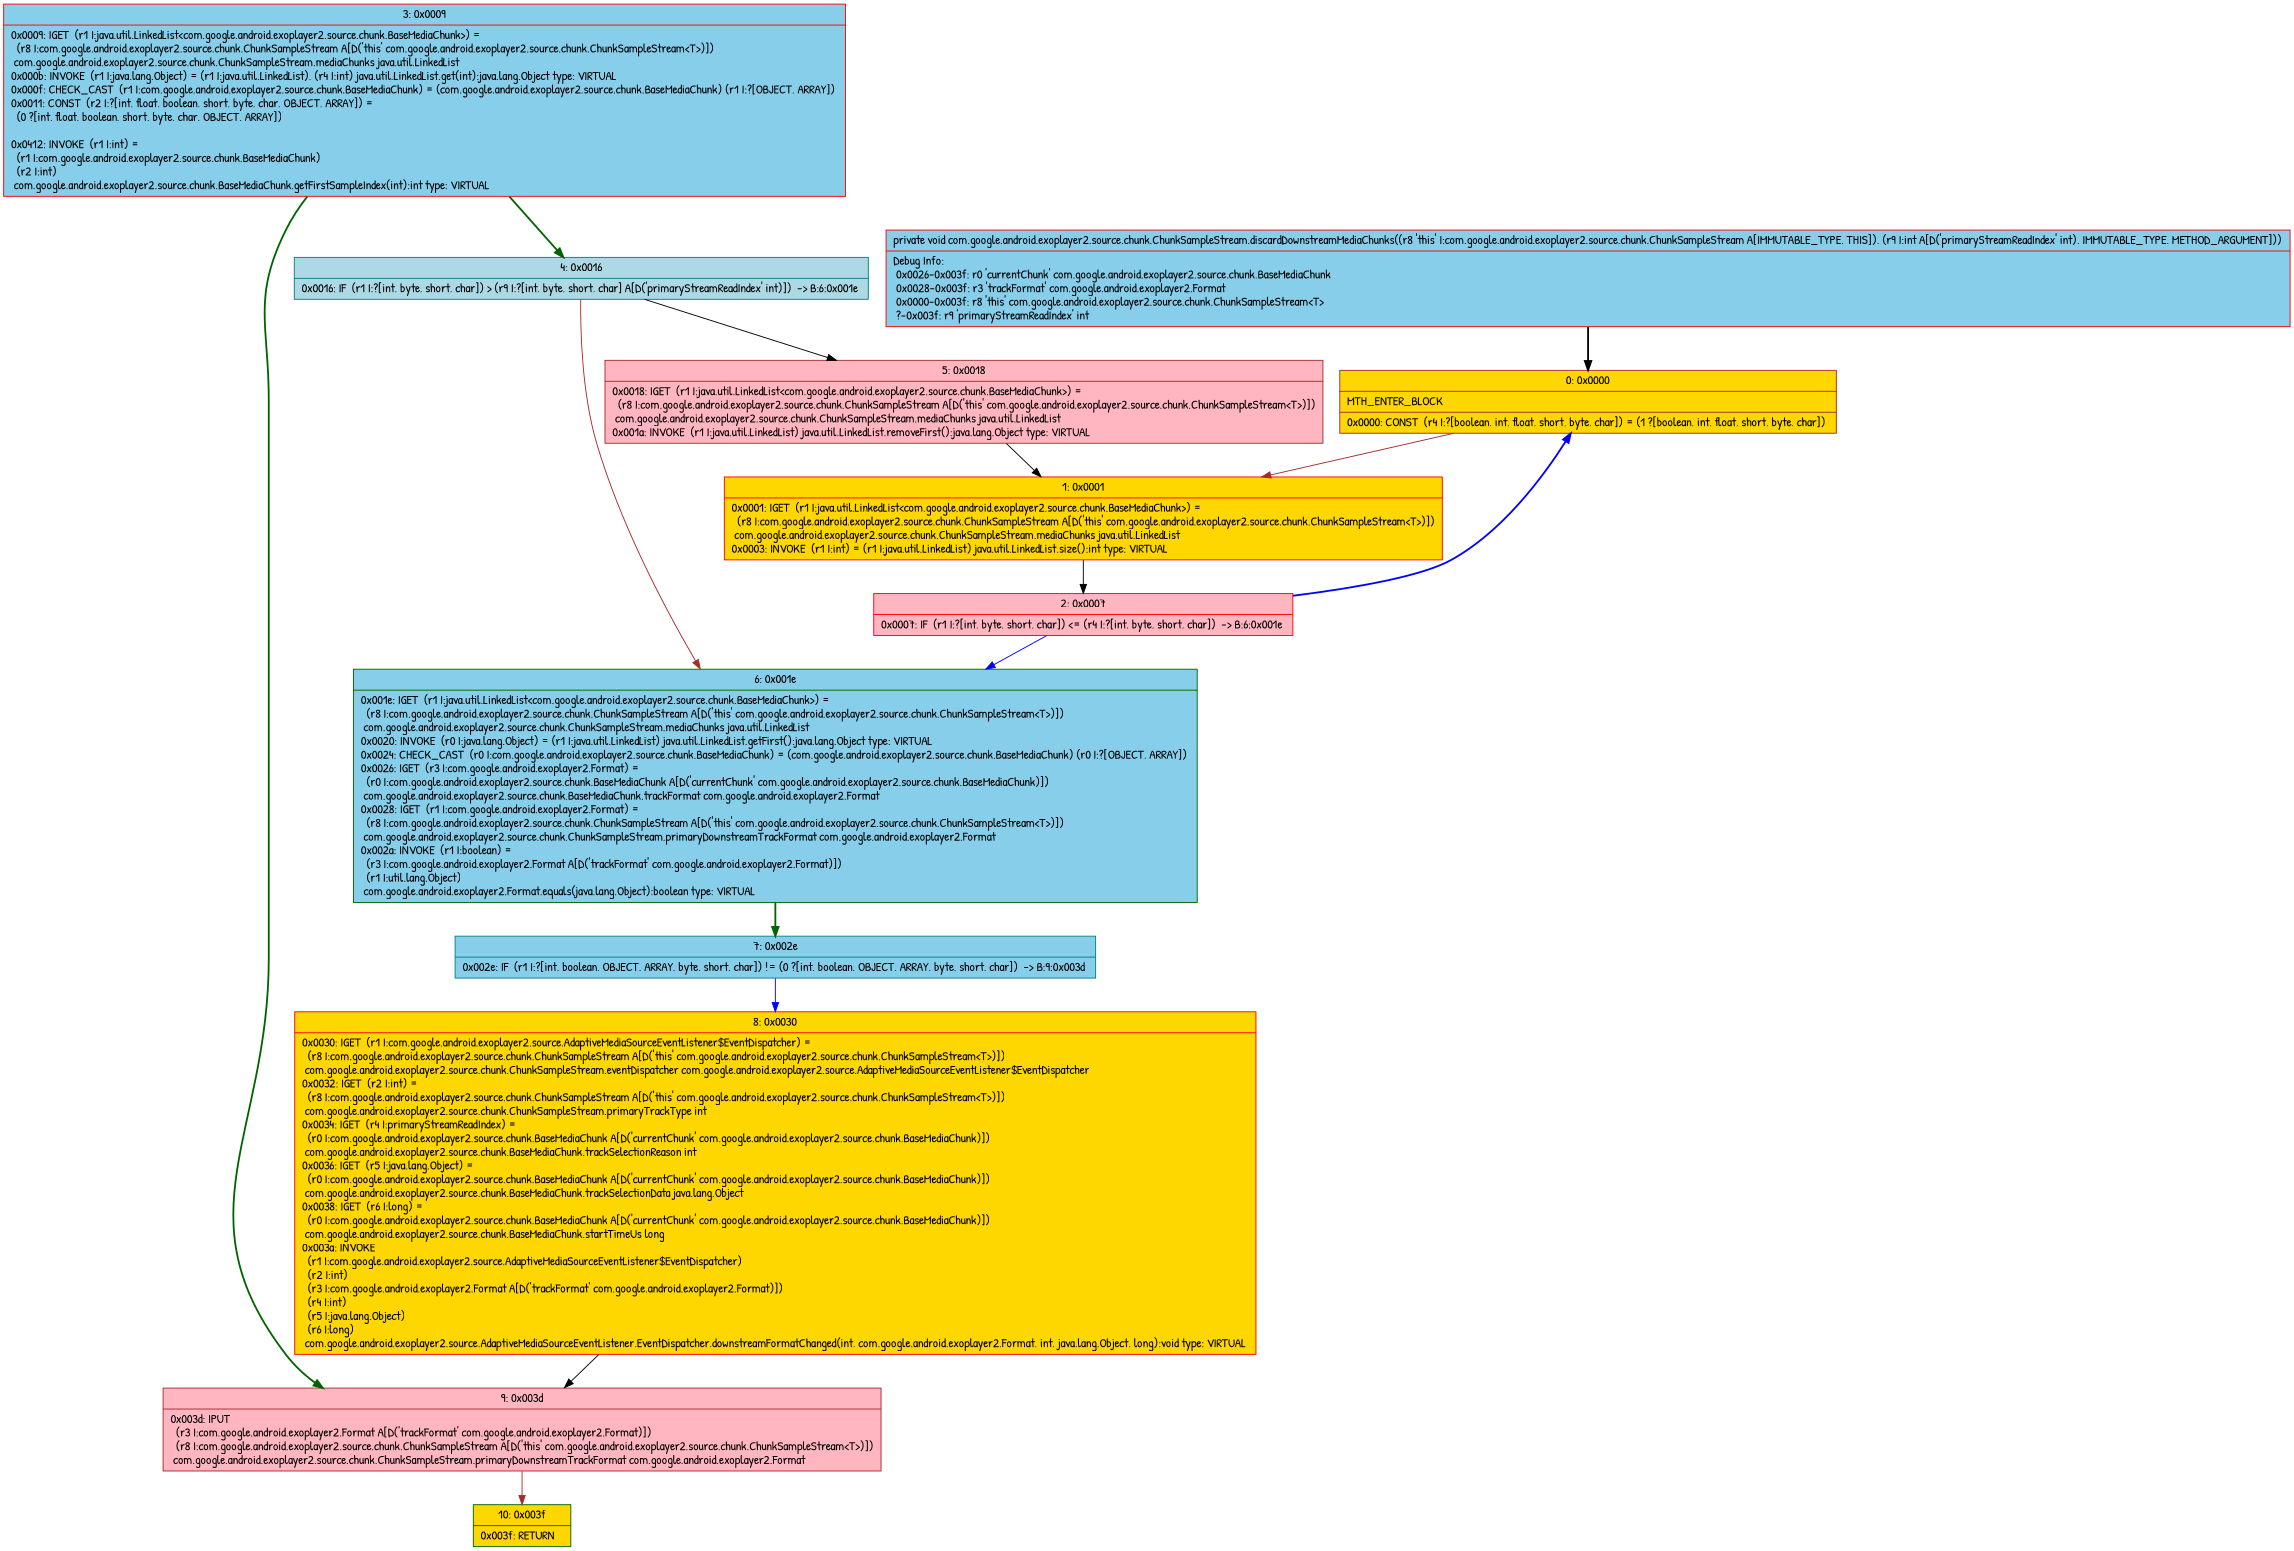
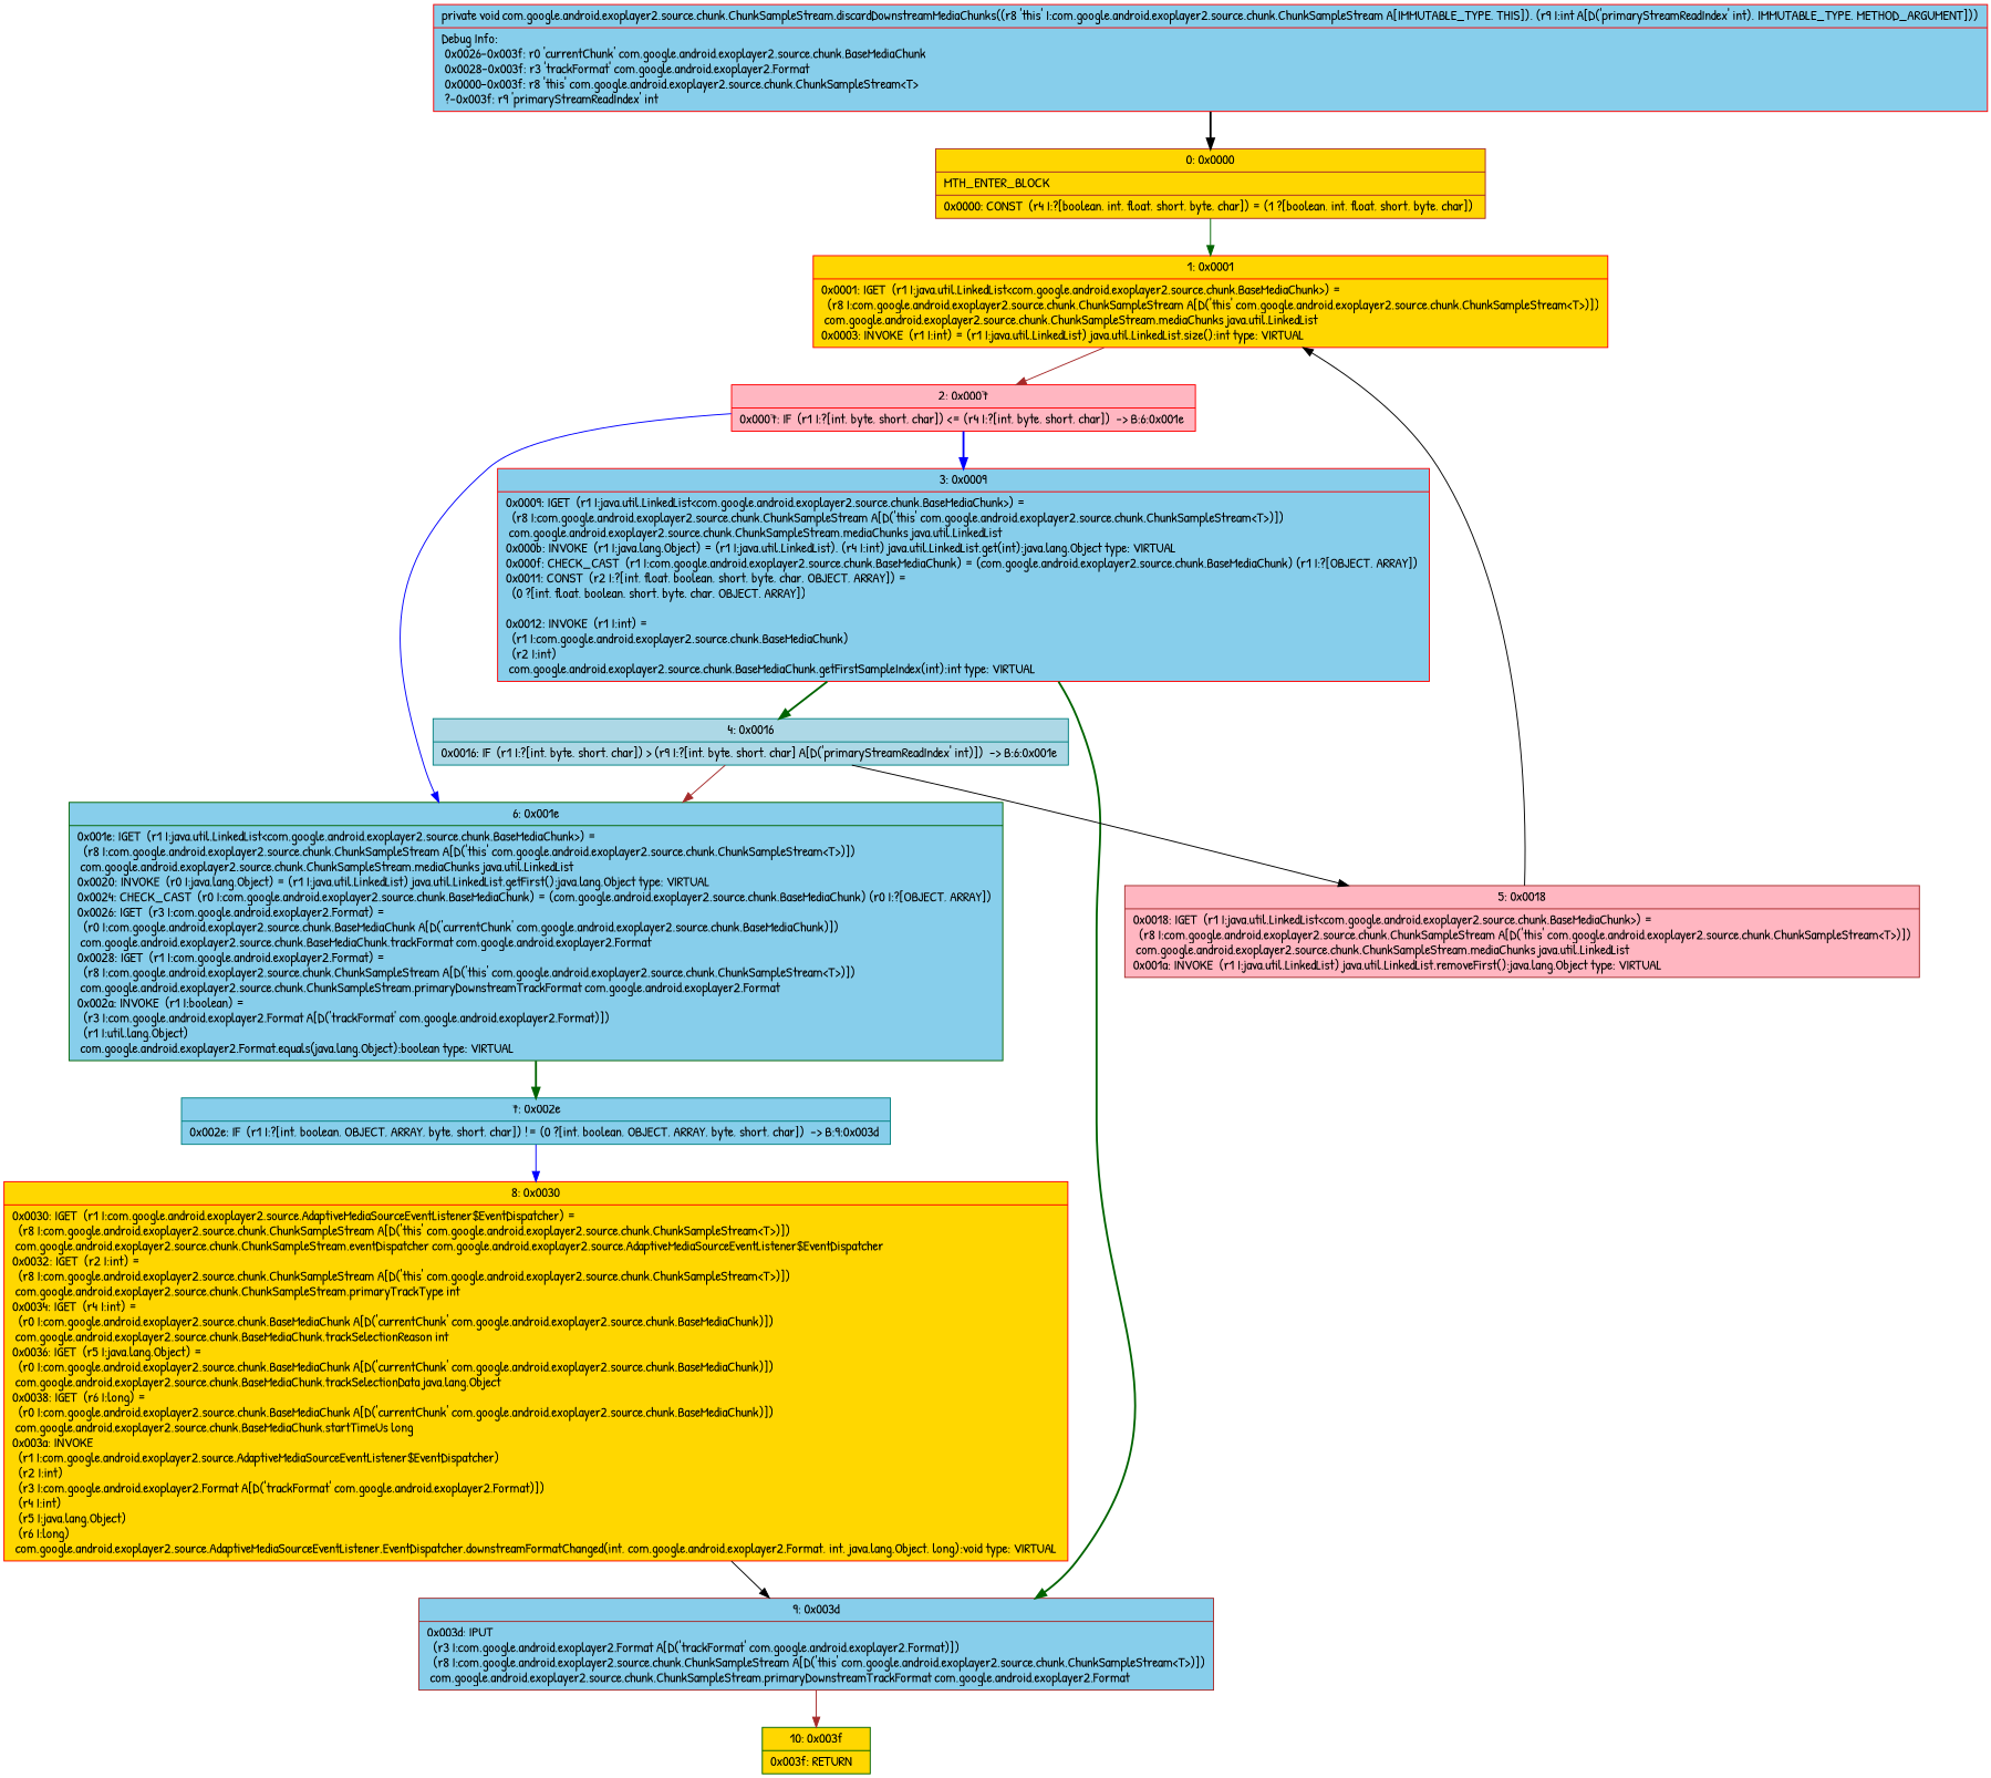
  digraph {
    fontname="Patrick Hand"
    node [color=red fillcolor=gold fontname="Patrick Hand" shape=record style=filled]
    edge [color=brown fontname="Patrick Hand" style=solid]
    n1 [color=brown label="{0\:\ 0x0000|MTH_ENTER_BLOCK\l|0x0000: CONST  (r4 I:?[boolean, int, float, short, byte, char]) = (1 ?[boolean, int, float, short, byte, char]) \l}"]
    n2 [label="{1\:\ 0x0001|0x0001: IGET  (r1 I:java.util.LinkedList\<com.google.android.exoplayer2.source.chunk.BaseMediaChunk\>) = \l  (r8 I:com.google.android.exoplayer2.source.chunk.ChunkSampleStream A[D('this' com.google.android.exoplayer2.source.chunk.ChunkSampleStream\<T\>)])\l com.google.android.exoplayer2.source.chunk.ChunkSampleStream.mediaChunks java.util.LinkedList \l0x0003: INVOKE  (r1 I:int) = (r1 I:java.util.LinkedList) java.util.LinkedList.size():int type: VIRTUAL \l}"]
    n3 [fillcolor=lightpink label="{2\:\ 0x0007|0x0007: IF  (r1 I:?[int, byte, short, char]) \<= (r4 I:?[int, byte, short, char])  \-\> B:6:0x001e \l}"]
-   n4 [fillcolor=skyblue label="{3\:\ 0x0009|0x0009: IGET  (r1 I:java.util.LinkedList\<com.google.android.exoplayer2.source.chunk.BaseMediaChunk\>) = \l  (r8 I:com.google.android.exoplayer2.source.chunk.ChunkSampleStream A[D('this' com.google.android.exoplayer2.source.chunk.ChunkSampleStream\<T\>)])\l com.google.android.exoplayer2.source.chunk.ChunkSampleStream.mediaChunks java.util.LinkedList \l0x000b: INVOKE  (r1 I:java.lang.Object) = (r1 I:java.util.LinkedList), (r4 I:int) java.util.LinkedList.get(int):java.lang.Object type: VIRTUAL \l0x000f: CHECK_CAST  (r1 I:com.google.android.exoplayer2.source.chunk.BaseMediaChunk) = (com.google.android.exoplayer2.source.chunk.BaseMediaChunk) (r1 I:?[OBJECT, ARRAY]) \l0x0011: CONST  (r2 I:?[int, float, boolean, short, byte, char, OBJECT, ARRAY]) = \l  (0 ?[int, float, boolean, short, byte, char, OBJECT, ARRAY])\l \l0x0412: INVOKE  (r1 I:int) = \l  (r1 I:com.google.android.exoplayer2.source.chunk.BaseMediaChunk)\l  (r2 I:int)\l com.google.android.exoplayer2.source.chunk.BaseMediaChunk.getFirstSampleIndex(int):int type: VIRTUAL \l}"]
+   n4 [fillcolor=skyblue label="{3\:\ 0x0009|0x0009: IGET  (r1 I:java.util.LinkedList\<com.google.android.exoplayer2.source.chunk.BaseMediaChunk\>) = \l  (r8 I:com.google.android.exoplayer2.source.chunk.ChunkSampleStream A[D('this' com.google.android.exoplayer2.source.chunk.ChunkSampleStream\<T\>)])\l com.google.android.exoplayer2.source.chunk.ChunkSampleStream.mediaChunks java.util.LinkedList \l0x000b: INVOKE  (r1 I:java.lang.Object) = (r1 I:java.util.LinkedList), (r4 I:int) java.util.LinkedList.get(int):java.lang.Object type: VIRTUAL \l0x000f: CHECK_CAST  (r1 I:com.google.android.exoplayer2.source.chunk.BaseMediaChunk) = (com.google.android.exoplayer2.source.chunk.BaseMediaChunk) (r1 I:?[OBJECT, ARRAY]) \l0x0011: CONST  (r2 I:?[int, float, boolean, short, byte, char, OBJECT, ARRAY]) = \l  (0 ?[int, float, boolean, short, byte, char, OBJECT, ARRAY])\l \l0x0012: INVOKE  (r1 I:int) = \l  (r1 I:com.google.android.exoplayer2.source.chunk.BaseMediaChunk)\l  (r2 I:int)\l com.google.android.exoplayer2.source.chunk.BaseMediaChunk.getFirstSampleIndex(int):int type: VIRTUAL \l}"]
    n5 [color=darkgreen fillcolor=skyblue label="{6\:\ 0x001e|0x001e: IGET  (r1 I:java.util.LinkedList\<com.google.android.exoplayer2.source.chunk.BaseMediaChunk\>) = \l  (r8 I:com.google.android.exoplayer2.source.chunk.ChunkSampleStream A[D('this' com.google.android.exoplayer2.source.chunk.ChunkSampleStream\<T\>)])\l com.google.android.exoplayer2.source.chunk.ChunkSampleStream.mediaChunks java.util.LinkedList \l0x0020: INVOKE  (r0 I:java.lang.Object) = (r1 I:java.util.LinkedList) java.util.LinkedList.getFirst():java.lang.Object type: VIRTUAL \l0x0024: CHECK_CAST  (r0 I:com.google.android.exoplayer2.source.chunk.BaseMediaChunk) = (com.google.android.exoplayer2.source.chunk.BaseMediaChunk) (r0 I:?[OBJECT, ARRAY]) \l0x0026: IGET  (r3 I:com.google.android.exoplayer2.Format) = \l  (r0 I:com.google.android.exoplayer2.source.chunk.BaseMediaChunk A[D('currentChunk' com.google.android.exoplayer2.source.chunk.BaseMediaChunk)])\l com.google.android.exoplayer2.source.chunk.BaseMediaChunk.trackFormat com.google.android.exoplayer2.Format \l0x0028: IGET  (r1 I:com.google.android.exoplayer2.Format) = \l  (r8 I:com.google.android.exoplayer2.source.chunk.ChunkSampleStream A[D('this' com.google.android.exoplayer2.source.chunk.ChunkSampleStream\<T\>)])\l com.google.android.exoplayer2.source.chunk.ChunkSampleStream.primaryDownstreamTrackFormat com.google.android.exoplayer2.Format \l0x002a: INVOKE  (r1 I:boolean) = \l  (r3 I:com.google.android.exoplayer2.Format A[D('trackFormat' com.google.android.exoplayer2.Format)])\l  (r1 I:util.lang.Object)\l com.google.android.exoplayer2.Format.equals(java.lang.Object):boolean type: VIRTUAL \l}"]
    n6 [color=teal fillcolor=lightblue label="{4\:\ 0x0016|0x0016: IF  (r1 I:?[int, byte, short, char]) \> (r9 I:?[int, byte, short, char] A[D('primaryStreamReadIndex' int)])  \-\> B:6:0x001e \l}"]
-   n7 [color=brown fillcolor=lightpink label="{9\:\ 0x003d|0x003d: IPUT  \l  (r3 I:com.google.android.exoplayer2.Format A[D('trackFormat' com.google.android.exoplayer2.Format)])\l  (r8 I:com.google.android.exoplayer2.source.chunk.ChunkSampleStream A[D('this' com.google.android.exoplayer2.source.chunk.ChunkSampleStream\<T\>)])\l com.google.android.exoplayer2.source.chunk.ChunkSampleStream.primaryDownstreamTrackFormat com.google.android.exoplayer2.Format \l}"]
+   n7 [color=brown fillcolor=skyblue label="{9\:\ 0x003d|0x003d: IPUT  \l  (r3 I:com.google.android.exoplayer2.Format A[D('trackFormat' com.google.android.exoplayer2.Format)])\l  (r8 I:com.google.android.exoplayer2.source.chunk.ChunkSampleStream A[D('this' com.google.android.exoplayer2.source.chunk.ChunkSampleStream\<T\>)])\l com.google.android.exoplayer2.source.chunk.ChunkSampleStream.primaryDownstreamTrackFormat com.google.android.exoplayer2.Format \l}"]
    n8 [color=teal fillcolor=skyblue label="{7\:\ 0x002e|0x002e: IF  (r1 I:?[int, boolean, OBJECT, ARRAY, byte, short, char]) != (0 ?[int, boolean, OBJECT, ARRAY, byte, short, char])  \-\> B:9:0x003d \l}"]
    n9 [color=brown fillcolor=lightpink label="{5\:\ 0x0018|0x0018: IGET  (r1 I:java.util.LinkedList\<com.google.android.exoplayer2.source.chunk.BaseMediaChunk\>) = \l  (r8 I:com.google.android.exoplayer2.source.chunk.ChunkSampleStream A[D('this' com.google.android.exoplayer2.source.chunk.ChunkSampleStream\<T\>)])\l com.google.android.exoplayer2.source.chunk.ChunkSampleStream.mediaChunks java.util.LinkedList \l0x001a: INVOKE  (r1 I:java.util.LinkedList) java.util.LinkedList.removeFirst():java.lang.Object type: VIRTUAL \l}"]
-   n10 [label="{8\:\ 0x0030|0x0030: IGET  (r1 I:com.google.android.exoplayer2.source.AdaptiveMediaSourceEventListener$EventDispatcher) = \l  (r8 I:com.google.android.exoplayer2.source.chunk.ChunkSampleStream A[D('this' com.google.android.exoplayer2.source.chunk.ChunkSampleStream\<T\>)])\l com.google.android.exoplayer2.source.chunk.ChunkSampleStream.eventDispatcher com.google.android.exoplayer2.source.AdaptiveMediaSourceEventListener$EventDispatcher \l0x0032: IGET  (r2 I:int) = \l  (r8 I:com.google.android.exoplayer2.source.chunk.ChunkSampleStream A[D('this' com.google.android.exoplayer2.source.chunk.ChunkSampleStream\<T\>)])\l com.google.android.exoplayer2.source.chunk.ChunkSampleStream.primaryTrackType int \l0x0034: IGET  (r4 I:primaryStreamReadIndex) = \l  (r0 I:com.google.android.exoplayer2.source.chunk.BaseMediaChunk A[D('currentChunk' com.google.android.exoplayer2.source.chunk.BaseMediaChunk)])\l com.google.android.exoplayer2.source.chunk.BaseMediaChunk.trackSelectionReason int \l0x0036: IGET  (r5 I:java.lang.Object) = \l  (r0 I:com.google.android.exoplayer2.source.chunk.BaseMediaChunk A[D('currentChunk' com.google.android.exoplayer2.source.chunk.BaseMediaChunk)])\l com.google.android.exoplayer2.source.chunk.BaseMediaChunk.trackSelectionData java.lang.Object \l0x0038: IGET  (r6 I:long) = \l  (r0 I:com.google.android.exoplayer2.source.chunk.BaseMediaChunk A[D('currentChunk' com.google.android.exoplayer2.source.chunk.BaseMediaChunk)])\l com.google.android.exoplayer2.source.chunk.BaseMediaChunk.startTimeUs long \l0x003a: INVOKE  \l  (r1 I:com.google.android.exoplayer2.source.AdaptiveMediaSourceEventListener$EventDispatcher)\l  (r2 I:int)\l  (r3 I:com.google.android.exoplayer2.Format A[D('trackFormat' com.google.android.exoplayer2.Format)])\l  (r4 I:int)\l  (r5 I:java.lang.Object)\l  (r6 I:long)\l com.google.android.exoplayer2.source.AdaptiveMediaSourceEventListener.EventDispatcher.downstreamFormatChanged(int, com.google.android.exoplayer2.Format, int, java.lang.Object, long):void type: VIRTUAL \l}"]
+   n10 [label="{8\:\ 0x0030|0x0030: IGET  (r1 I:com.google.android.exoplayer2.source.AdaptiveMediaSourceEventListener$EventDispatcher) = \l  (r8 I:com.google.android.exoplayer2.source.chunk.ChunkSampleStream A[D('this' com.google.android.exoplayer2.source.chunk.ChunkSampleStream\<T\>)])\l com.google.android.exoplayer2.source.chunk.ChunkSampleStream.eventDispatcher com.google.android.exoplayer2.source.AdaptiveMediaSourceEventListener$EventDispatcher \l0x0032: IGET  (r2 I:int) = \l  (r8 I:com.google.android.exoplayer2.source.chunk.ChunkSampleStream A[D('this' com.google.android.exoplayer2.source.chunk.ChunkSampleStream\<T\>)])\l com.google.android.exoplayer2.source.chunk.ChunkSampleStream.primaryTrackType int \l0x0034: IGET  (r4 I:int) = \l  (r0 I:com.google.android.exoplayer2.source.chunk.BaseMediaChunk A[D('currentChunk' com.google.android.exoplayer2.source.chunk.BaseMediaChunk)])\l com.google.android.exoplayer2.source.chunk.BaseMediaChunk.trackSelectionReason int \l0x0036: IGET  (r5 I:java.lang.Object) = \l  (r0 I:com.google.android.exoplayer2.source.chunk.BaseMediaChunk A[D('currentChunk' com.google.android.exoplayer2.source.chunk.BaseMediaChunk)])\l com.google.android.exoplayer2.source.chunk.BaseMediaChunk.trackSelectionData java.lang.Object \l0x0038: IGET  (r6 I:long) = \l  (r0 I:com.google.android.exoplayer2.source.chunk.BaseMediaChunk A[D('currentChunk' com.google.android.exoplayer2.source.chunk.BaseMediaChunk)])\l com.google.android.exoplayer2.source.chunk.BaseMediaChunk.startTimeUs long \l0x003a: INVOKE  \l  (r1 I:com.google.android.exoplayer2.source.AdaptiveMediaSourceEventListener$EventDispatcher)\l  (r2 I:int)\l  (r3 I:com.google.android.exoplayer2.Format A[D('trackFormat' com.google.android.exoplayer2.Format)])\l  (r4 I:int)\l  (r5 I:java.lang.Object)\l  (r6 I:long)\l com.google.android.exoplayer2.source.AdaptiveMediaSourceEventListener.EventDispatcher.downstreamFormatChanged(int, com.google.android.exoplayer2.Format, int, java.lang.Object, long):void type: VIRTUAL \l}"]
    n11 [color=darkgreen label="{10\:\ 0x003f|0x003f: RETURN   \l}"]
    n12 [fillcolor=skyblue label="{private void com.google.android.exoplayer2.source.chunk.ChunkSampleStream.discardDownstreamMediaChunks((r8 'this' I:com.google.android.exoplayer2.source.chunk.ChunkSampleStream A[IMMUTABLE_TYPE, THIS]), (r9 I:int A[D('primaryStreamReadIndex' int), IMMUTABLE_TYPE, METHOD_ARGUMENT]))  | Debug Info:\l  0x0026\-0x003f: r0 'currentChunk' com.google.android.exoplayer2.source.chunk.BaseMediaChunk\l  0x0028\-0x003f: r3 'trackFormat' com.google.android.exoplayer2.Format\l  0x0000\-0x003f: r8 'this' com.google.android.exoplayer2.source.chunk.ChunkSampleStream\<T\>\l  ?\-0x003f: r9 'primaryStreamReadIndex' int\l}"]
-   n1 -> n2
-   n2 -> n3 [color=black]
-   n3 -> n1 [color=blue style=bold]
+   n1 -> n2 [color=darkgreen]
+   n2 -> n3
+   n3 -> n4 [color=blue style=bold]
    n3 -> n5 [color=blue]
    n4 -> n6 [color=darkgreen style=bold]
    n4 -> n7 [color=darkgreen style=bold]
    n5 -> n8 [color=darkgreen style=bold]
    n6 -> n5
    n6 -> n9 [color=black]
    n7 -> n11
    n8 -> n10 [color=blue]
    n9 -> n2 [color=black]
    n10 -> n7 [color=black]
    n12 -> n1 [color=black style=bold]
  }
